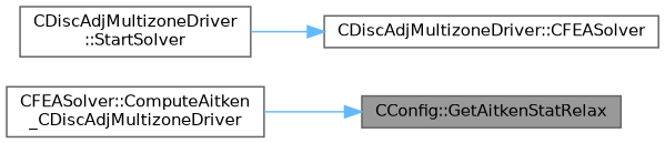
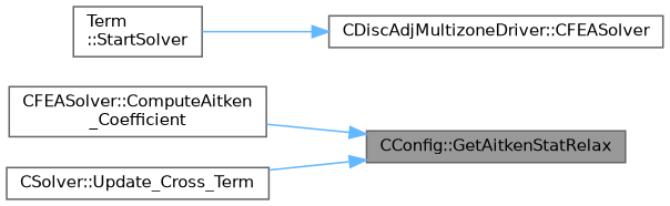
  digraph {
    rankdir=RL
    node [color=grey40 fillcolor=white fontname=Helvetica fontsize=10 shape=box style=filled]
    edge [color=steelblue1 dir=back fontname=Helvetica fontsize=10 labelfontname=Helvetica labelfontsize=10 style=solid]
    n1 [color=gray40 fillcolor=grey60 fontcolor=black height=0.2 label="CConfig::GetAitkenStatRelax" width=0.4]
-   n2 [height=0.2 label="CFEASolver::ComputeAitken\l_CDiscAdjMultizoneDriver" width=0.4]
+   n2 [height=0.2 label="CFEASolver::ComputeAitken\l_Coefficient" width=0.4]
+   n3 [height=0.2 label="CSolver::Update_Cross_Term" width=0.4]
    n4 [height=0.2 label="CDiscAdjMultizoneDriver::CFEASolver" width=0.4]
-   n5 [height=0.2 label="CDiscAdjMultizoneDriver\l::StartSolver" width=0.4]
+   n5 [height=0.2 label="Term\l::StartSolver" width=0.4]
    n1 -> n2
+   n1 -> n3
    n4 -> n5
  }
